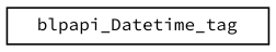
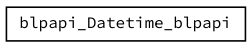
  digraph {
    rankdir=TB
    fontname="Source Code Pro"
-   n1 [color=black fillcolor=white fontname="Source Code Pro" fontsize=10 height=0.2 label=blpapi_Datetime_tag shape=record style=filled width=0.4]
+   n1 [color=black fillcolor=white fontname="Source Code Pro" fontsize=10 height=0.2 label=blpapi_Datetime_blpapi shape=record style=filled width=0.4]
  }
